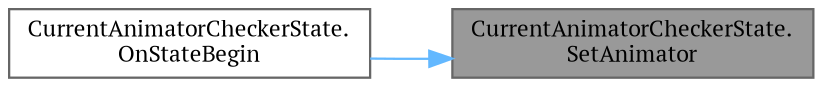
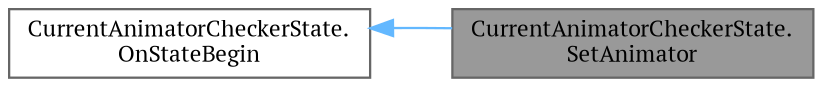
  digraph {
    rankdir=RL
    fontname="PT Serif"
    node [fontname="PT Serif" fontsize=10 shape=box style=filled]
    n1 [color=gray40 fillcolor=grey60 fontcolor=black height=0.2 label="CurrentAnimatorCheckerState.\lSetAnimator" width=0.4]
    n2 [color=grey40 fillcolor=white height=0.2 label="CurrentAnimatorCheckerState.\lOnStateBegin" width=0.4]
-   n1 -> n2 [color=steelblue1 dir=back fontname="PT Serif" fontsize=10 labelfontname=Helvetica labelfontsize=10 style=solid]
+   n2 -> n1 [color=steelblue1 dir=back fontname="PT Serif" fontsize=10 labelfontname=Helvetica labelfontsize=10 style=solid]
  }
